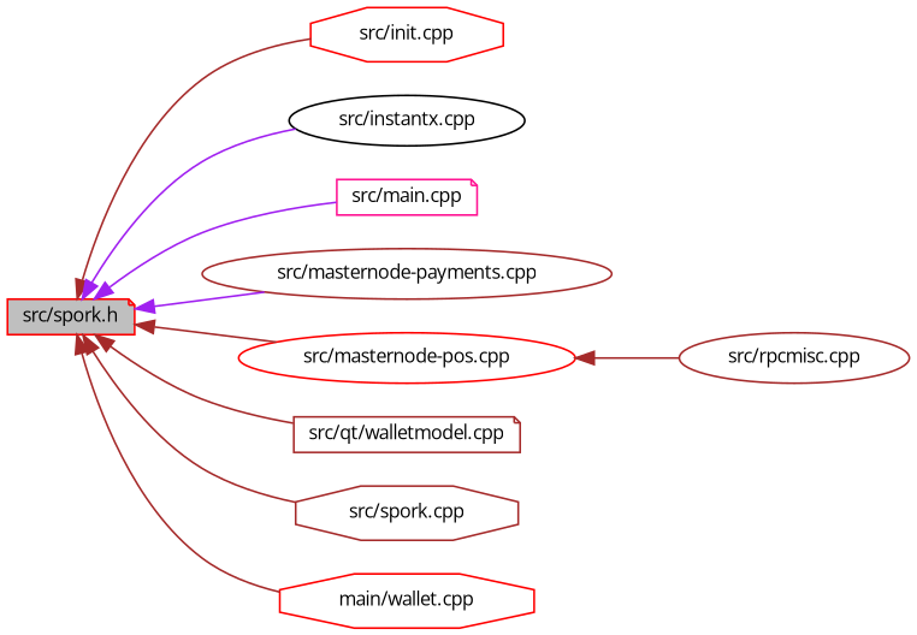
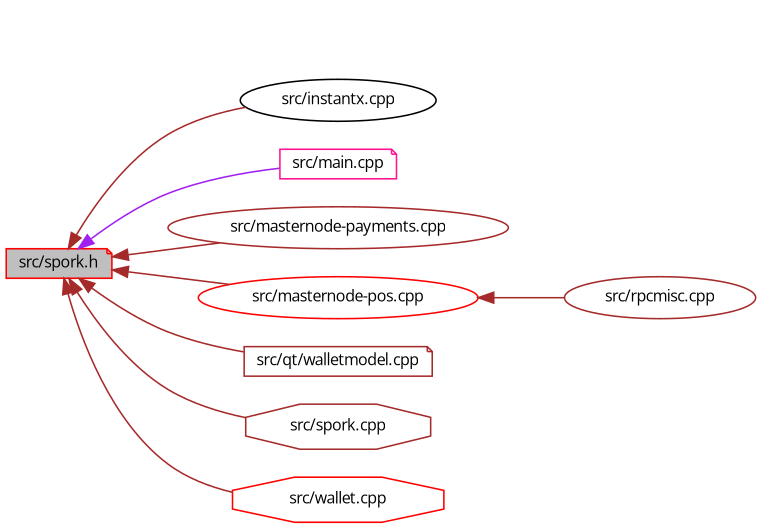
  digraph {
    fontname="Open Sans"
    rankdir=LR
    node [color=red fillcolor=white fontname="Open Sans" fontsize=10 shape=ellipse style=filled]
    edge [color=brown dir=back fontname="Open Sans" fontsize=10 labelfontname=Helvetica labelfontsize=10 style=solid]
    n1 [fillcolor=grey75 fontcolor=black height=0.2 label="src/spork.h" shape=note width=0.4]
-   n2 [height=0.2 label="src/init.cpp" shape=octagon width=0.4]
    n3 [color=black height=0.2 label="src/instantx.cpp" width=0.4]
    n4 [color=deeppink height=0.2 label="src/main.cpp" shape=note width=0.4]
    n5 [color=brown height=0.2 label="src/masternode-payments.cpp" width=0.4]
    n6 [height=0.2 label="src/masternode-pos.cpp" width=0.4]
    n7 [color=brown height=0.2 label="src/qt/walletmodel.cpp" shape=note width=0.4]
    n8 [color=brown height=0.2 label="src/spork.cpp" shape=octagon width=0.4]
-   n9 [height=0.2 label="main/wallet.cpp" shape=octagon width=0.4]
+   n9 [height=0.2 label="src/wallet.cpp" shape=octagon width=0.4]
    n10 [color=brown height=0.2 label="src/rpcmisc.cpp" width=0.4]
-   n1 -> n2
-   n1 -> n3 [color=purple]
+   n1 -> n3
    n1 -> n4 [color=purple]
-   n1 -> n5 [color=purple]
+   n1 -> n5
    n1 -> n6
    n1 -> n7
    n1 -> n8
    n1 -> n9
    n6 -> n10
  }
